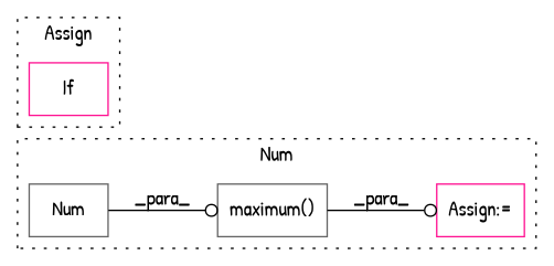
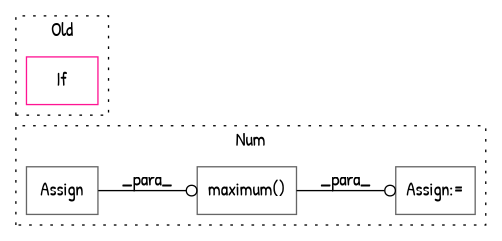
  digraph {
    fontname="Patrick Hand"
    rankdir=LR
    node [color=gray40 fontname="Patrick Hand" l=3 shape=box]
    edge [arrowhead=odot fontname="Patrick Hand"]
    n1 [a=75 l="29,1" label="maximum()" s="11160,11192"]
-   n2 [a=68 color=deeppink label="Assign:=" s=11260]
-   n3 [a=76 label=Num s=11189]
+   n2 [a=68 label="Assign:=" s=11260]
+   n3 [a=76 label=Assign s=11189]
    n4 [a=96 color=deeppink label=If s=11659]
    subgraph cluster_1 {
      label=Num
      style=dotted
      n1
      n2
      n3
    }
    subgraph cluster_2 {
-     label=Assign
+     label=Old
      style=dotted
      n4
    }
    n1 -> n2 [label=_para_]
    n3 -> n1 [label=_para_]
  }
